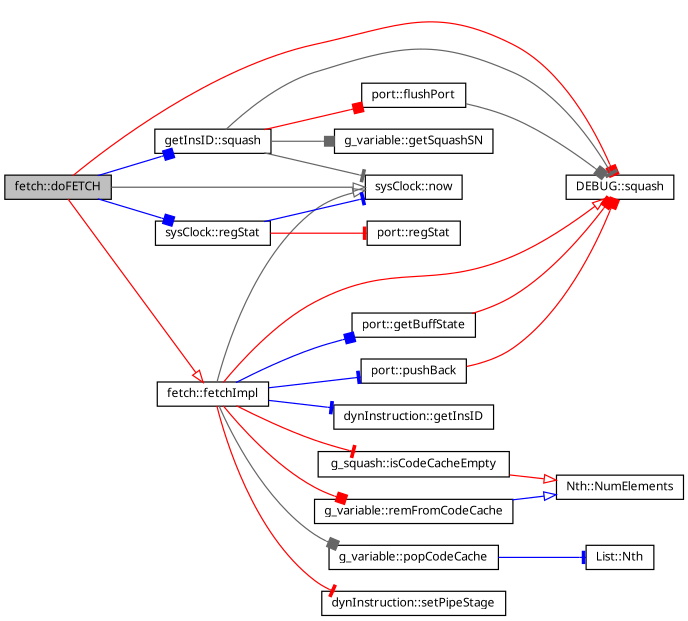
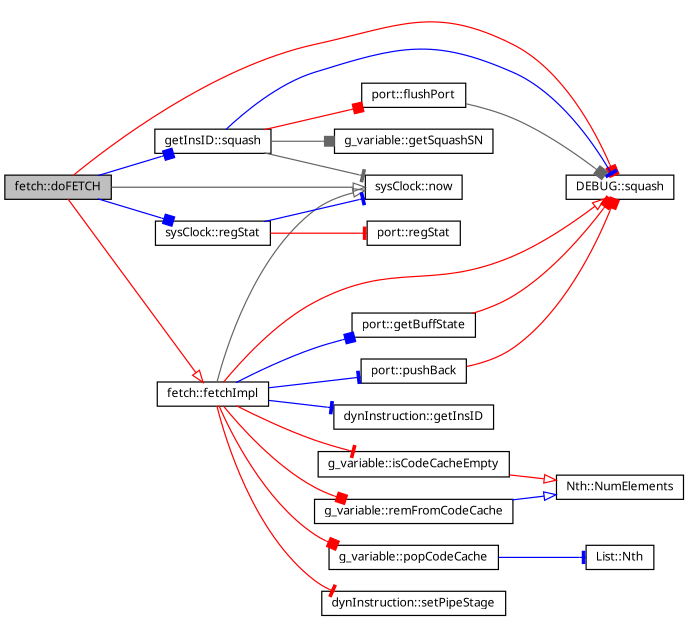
  digraph {
    fontname="Noto Sans"
    rankdir=LR
    node [color=black fillcolor=white fontname="Noto Sans" fontsize=10 shape=record style=filled]
    edge [arrowhead=box color=red fontname="Noto Sans" fontsize=10 labelfontname=Helvetica labelfontsize=10 style=solid]
    n1 [fillcolor=grey75 fontcolor=black height=0.2 label="fetch::doFETCH" width=0.4]
    n2 [height=0.2 label="fetch::fetchImpl" width=0.4]
    n3 [height=0.2 label="DEBUG::squash" width=0.4]
    n4 [height=0.2 label="sysClock::now" width=0.4]
    n5 [height=0.2 label="sysClock::regStat" width=0.4]
    n6 [height=0.2 label="getInsID::squash" width=0.4]
    n7 [height=0.2 label="port::getBuffState" width=0.4]
    n8 [height=0.2 label="dynInstruction::getInsID" width=0.4]
-   n9 [height=0.2 label="g_squash::isCodeCacheEmpty" width=0.4]
+   n9 [height=0.2 label="g_variable::isCodeCacheEmpty" width=0.4]
    n10 [height=0.2 label="g_variable::popCodeCache" width=0.4]
    n11 [height=0.2 label="port::pushBack" width=0.4]
    n12 [height=0.2 label="g_variable::remFromCodeCache" width=0.4]
    n13 [height=0.2 label="dynInstruction::setPipeStage" width=0.4]
    n14 [height=0.2 label="port::regStat" width=0.4]
    n15 [height=0.2 label="port::flushPort" width=0.4]
    n16 [height=0.2 label="g_variable::getSquashSN" width=0.4]
    n17 [height=0.2 label="Nth::NumElements" width=0.4]
    n18 [height=0.2 label="List::Nth" width=0.4]
    n1 -> n2 [arrowhead=onormal]
    n1 -> n3
    n1 -> n4 [arrowhead=onormal color=gray40]
    n1 -> n5 [color=blue]
    n1 -> n6 [color=blue]
    n2 -> n3 [arrowhead=onormal]
    n2 -> n4 [arrowhead=onormal color=gray40]
    n2 -> n7 [color=blue]
    n2 -> n8 [arrowhead=tee color=blue]
    n2 -> n9 [arrowhead=tee]
-   n2 -> n10 [color=gray40]
+   n2 -> n10
    n2 -> n11 [arrowhead=tee color=blue]
    n2 -> n12
    n2 -> n13 [arrowhead=tee]
    n5 -> n4 [arrowhead=tee color=blue]
    n5 -> n14 [arrowhead=tee]
-   n6 -> n3 [arrowhead=tee color=gray40]
+   n6 -> n3 [arrowhead=tee color=blue]
    n6 -> n4 [arrowhead=tee color=gray40]
    n6 -> n15
    n6 -> n16 [color=gray40]
    n7 -> n3
    n9 -> n17 [arrowhead=onormal]
    n10 -> n18 [arrowhead=tee color=blue]
    n11 -> n3
    n12 -> n17 [arrowhead=onormal color=blue]
    n15 -> n3 [color=gray40]
  }
